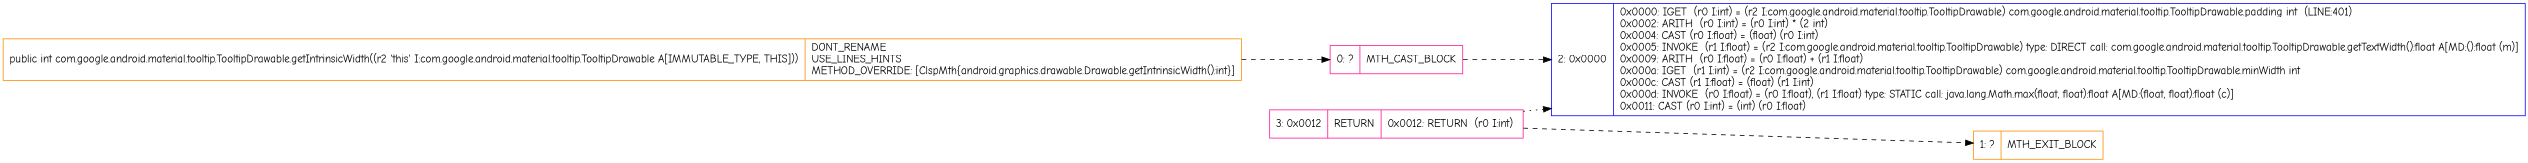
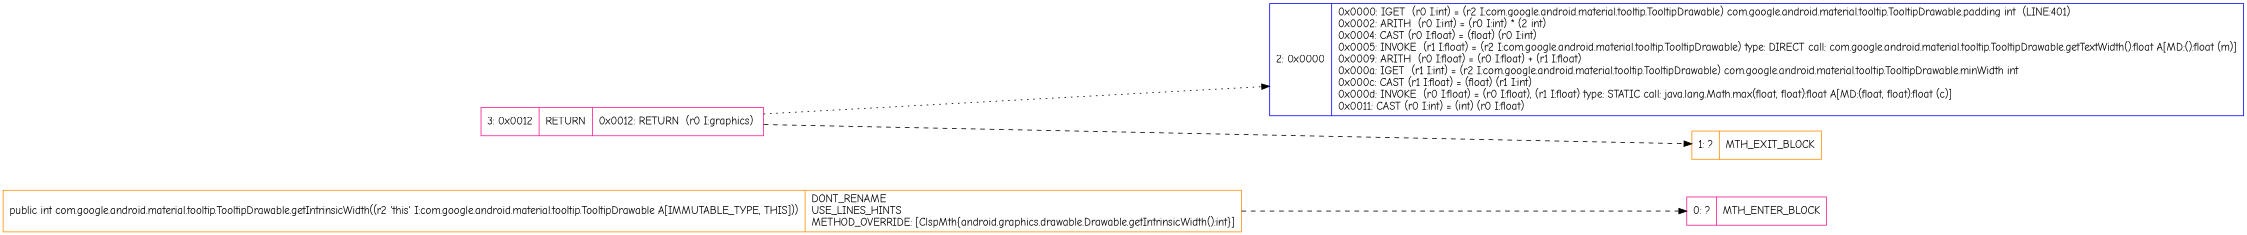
  digraph {
    fontname="Comic Neue"
    rankdir=LR
    node [color=deeppink fontname="Comic Neue" shape=record]
    edge [fontname="Comic Neue" style=dashed]
-   n1 [label="{0\:\ ?|MTH_CAST_BLOCK\l}"]
+   n1 [label="{0\:\ ?|MTH_ENTER_BLOCK\l}"]
    n2 [color=blue label="{2\:\ 0x0000|0x0000: IGET  (r0 I:int) = (r2 I:com.google.android.material.tooltip.TooltipDrawable) com.google.android.material.tooltip.TooltipDrawable.padding int  (LINE:401)\l0x0002: ARITH  (r0 I:int) = (r0 I:int) * (2 int) \l0x0004: CAST (r0 I:float) = (float) (r0 I:int) \l0x0005: INVOKE  (r1 I:float) = (r2 I:com.google.android.material.tooltip.TooltipDrawable) type: DIRECT call: com.google.android.material.tooltip.TooltipDrawable.getTextWidth():float A[MD:():float (m)]\l0x0009: ARITH  (r0 I:float) = (r0 I:float) + (r1 I:float) \l0x000a: IGET  (r1 I:int) = (r2 I:com.google.android.material.tooltip.TooltipDrawable) com.google.android.material.tooltip.TooltipDrawable.minWidth int \l0x000c: CAST (r1 I:float) = (float) (r1 I:int) \l0x000d: INVOKE  (r0 I:float) = (r0 I:float), (r1 I:float) type: STATIC call: java.lang.Math.max(float, float):float A[MD:(float, float):float (c)]\l0x0011: CAST (r0 I:int) = (int) (r0 I:float) \l}"]
-   n3 [label="{3\:\ 0x0012|RETURN\l|0x0012: RETURN  (r0 I:int) \l}"]
+   n3 [label="{3\:\ 0x0012|RETURN\l|0x0012: RETURN  (r0 I:graphics) \l}"]
    n4 [color=darkorange label="{1\:\ ?|MTH_EXIT_BLOCK\l}"]
    n5 [color=darkorange label="{public int com.google.android.material.tooltip.TooltipDrawable.getIntrinsicWidth((r2 'this' I:com.google.android.material.tooltip.TooltipDrawable A[IMMUTABLE_TYPE, THIS]))  | DONT_RENAME\lUSE_LINES_HINTS\lMETHOD_OVERRIDE: [ClspMth\{android.graphics.drawable.Drawable.getIntrinsicWidth():int\}]\l}"]
-   n1 -> n2
    n3 -> n2 [style=dotted]
    n3 -> n4
    n5 -> n1
  }
